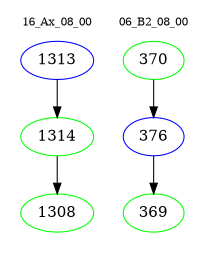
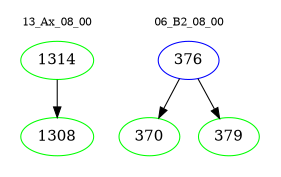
  digraph {
    node [color=green]
    edge [color=black]
-   n1 [color=blue label=1313]
    n2 [label=1308]
    n3 [label=1314]
    n4 [color=blue label=376]
    n5 [label=370]
-   n6 [label=369]
+   n6 [label=379]
    subgraph cluster_1 {
      color=white
      fontsize=10
-     label="16_Ax_08_00"
-     n1
+     label="13_Ax_08_00"
      n2
      n3
    }
    subgraph cluster_2 {
      color=white
      fontsize=10
      label="06_B2_08_00"
      n4
      n5
      n6
    }
-   n1 -> n3
    n3 -> n2
-   n5 -> n4
+   n4 -> n5
    n4 -> n6
  }
